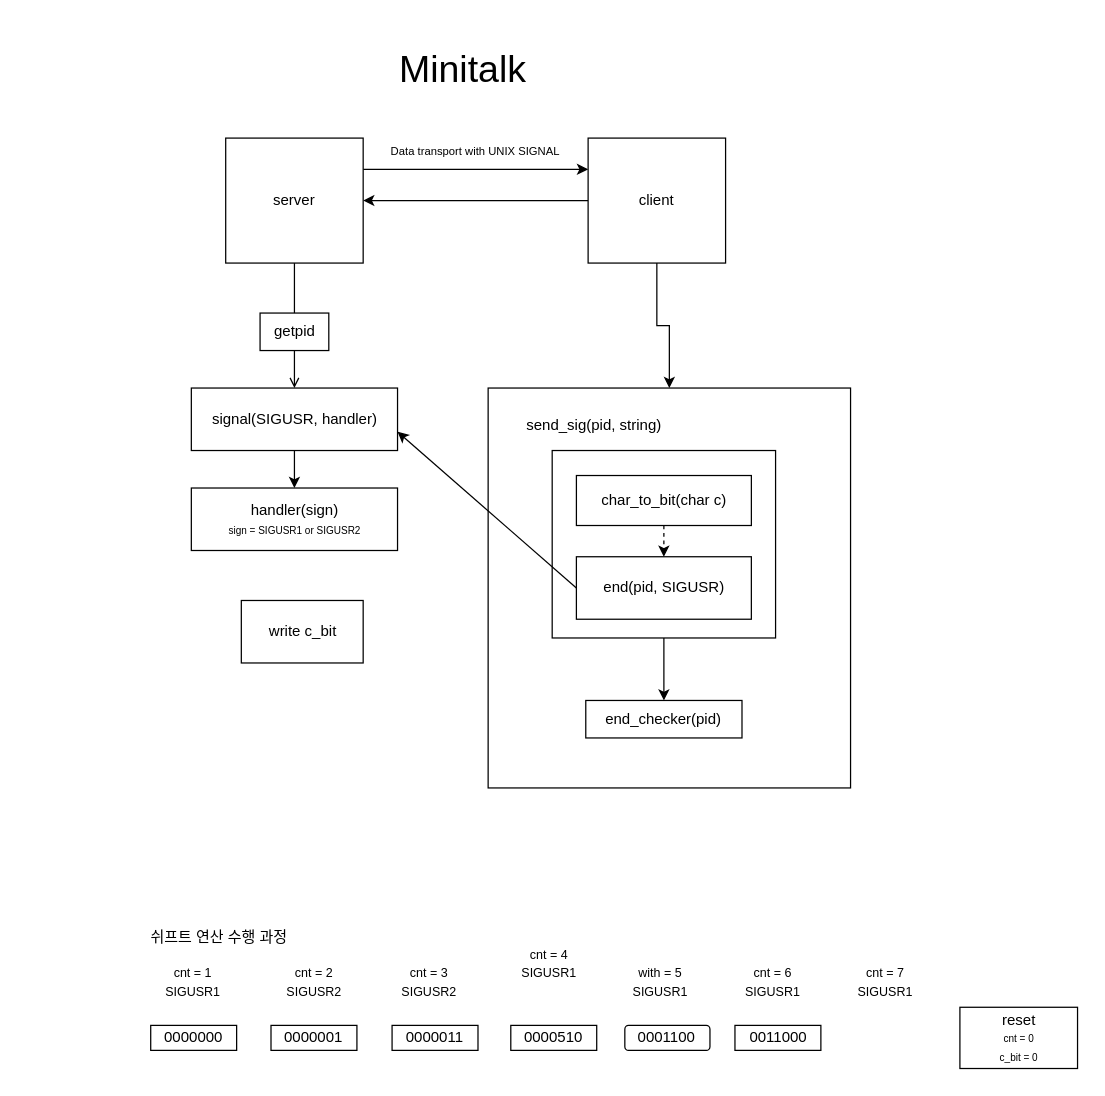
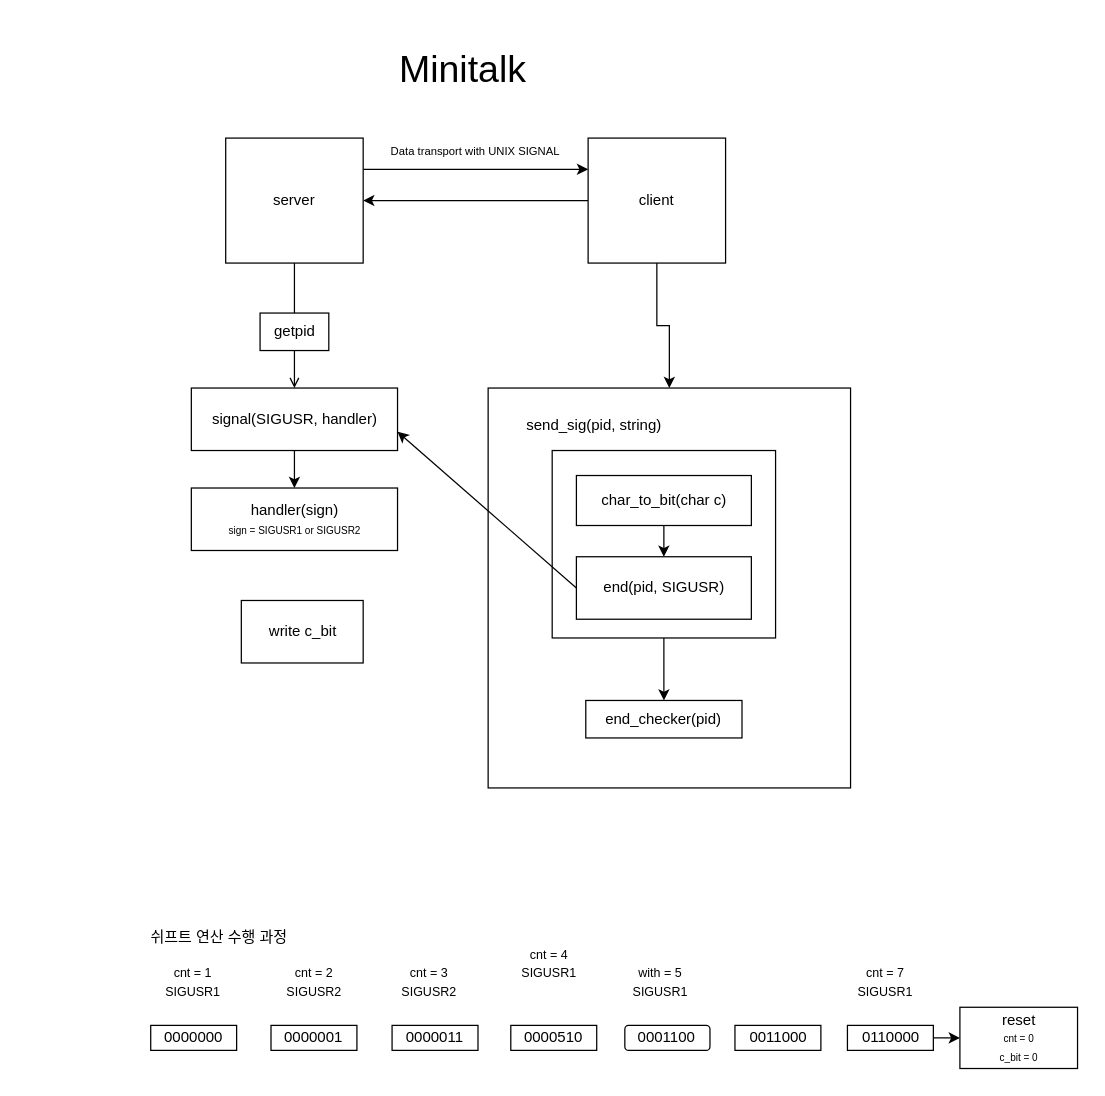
  <mxCell id="0" />
  <mxCell id="1" parent="0" />
  <mxCell id="2" value="" style="rounded=0;whiteSpace=wrap;html=1;shadow=0;" vertex="1" parent="1"><mxGeometry x="390" y="310" width="290" height="320" as="geometry" /></mxCell>
  <mxCell id="3" style="edgeStyle=orthogonalEdgeStyle;rounded=0;orthogonalLoop=1;jettySize=auto;html=1;exitX=0.5;exitY=1;exitDx=0;exitDy=0;entryX=0.5;entryY=0;entryDx=0;entryDy=0;" edge="1" parent="1" source="4" target="23"><mxGeometry relative="1" as="geometry"><mxPoint x="535" y="550" as="targetPoint" /></mxGeometry></mxCell>
  <mxCell id="4" value="" style="rounded=0;whiteSpace=wrap;html=1;shadow=0;" vertex="1" parent="1"><mxGeometry x="441.25" y="360" width="178.75" height="150" as="geometry" /></mxCell>
  <mxCell id="5" style="edgeStyle=orthogonalEdgeStyle;rounded=0;orthogonalLoop=1;jettySize=auto;html=1;exitX=1;exitY=0.25;exitDx=0;exitDy=0;entryX=0;entryY=0.25;entryDx=0;entryDy=0;" edge="1" parent="1" source="7" target="10"><mxGeometry relative="1" as="geometry" /></mxCell>
  <mxCell id="6" value="" style="edgeStyle=orthogonalEdgeStyle;rounded=0;orthogonalLoop=1;jettySize=auto;html=1;endArrow=open;" edge="1" parent="1" source="7" target="14"><mxGeometry relative="1" as="geometry" /></mxCell>
  <mxCell id="7" value="server" style="rounded=0;whiteSpace=wrap;html=1;" vertex="1" parent="1"><mxGeometry x="180" y="110" width="110" height="100" as="geometry" /></mxCell>
  <mxCell id="8" style="edgeStyle=orthogonalEdgeStyle;rounded=0;orthogonalLoop=1;jettySize=auto;html=1;entryX=1;entryY=0.5;entryDx=0;entryDy=0;" edge="1" parent="1" source="10" target="7"><mxGeometry relative="1" as="geometry" /></mxCell>
  <mxCell id="9" value="" style="edgeStyle=orthogonalEdgeStyle;rounded=0;orthogonalLoop=1;jettySize=auto;html=1;entryX=0.5;entryY=0;entryDx=0;entryDy=0;" edge="1" parent="1" source="10" target="2"><mxGeometry relative="1" as="geometry"><mxPoint x="530" y="310" as="targetPoint" /></mxGeometry></mxCell>
  <mxCell id="10" value="client" style="rounded=0;whiteSpace=wrap;html=1;" vertex="1" parent="1"><mxGeometry x="470" y="110" width="110" height="100" as="geometry" /></mxCell>
  <mxCell id="11" value="&lt;font style=&quot;font-size: 9px&quot;&gt;Data transport with UNIX SIGNAL&lt;/font&gt;" style="text;html=1;strokeColor=none;fillColor=none;align=center;verticalAlign=middle;whiteSpace=wrap;rounded=0;" vertex="1" parent="1"><mxGeometry x="230" y="100" width="300" height="40" as="geometry" /></mxCell>
  <mxCell id="12" value="getpid" style="rounded=0;whiteSpace=wrap;html=1;" vertex="1" parent="1"><mxGeometry x="207.5" y="250" width="55" height="30" as="geometry" /></mxCell>
  <mxCell id="13" style="edgeStyle=orthogonalEdgeStyle;rounded=0;orthogonalLoop=1;jettySize=auto;html=1;exitX=0.5;exitY=1;exitDx=0;exitDy=0;entryX=0.5;entryY=0;entryDx=0;entryDy=0;" edge="1" parent="1" source="14" target="15"><mxGeometry relative="1" as="geometry" /></mxCell>
  <mxCell id="14" value="signal(SIGUSR, handler)" style="rounded=0;whiteSpace=wrap;html=1;" vertex="1" parent="1"><mxGeometry x="152.5" y="310" width="165" height="50" as="geometry" /></mxCell>
  <mxCell id="15" value="handler(sign)&lt;br&gt;&lt;font style=&quot;font-size: 8px&quot;&gt;sign = SIGUSR1 or SIGUSR2&lt;/font&gt;" style="rounded=0;whiteSpace=wrap;html=1;" vertex="1" parent="1"><mxGeometry x="152.5" y="390" width="165" height="50" as="geometry" /></mxCell>
- <mxCell id="16" style="edgeStyle=orthogonalEdgeStyle;rounded=0;orthogonalLoop=1;jettySize=auto;html=1;exitX=0.5;exitY=1;exitDx=0;exitDy=0;entryX=0.5;entryY=0;entryDx=0;entryDy=0;dashed=1;" edge="1" parent="1" source="17" target="20"><mxGeometry relative="1" as="geometry" /></mxCell>
+ <mxCell id="16" style="edgeStyle=orthogonalEdgeStyle;rounded=0;orthogonalLoop=1;jettySize=auto;html=1;exitX=0.5;exitY=1;exitDx=0;exitDy=0;entryX=0.5;entryY=0;entryDx=0;entryDy=0;" edge="1" parent="1" source="17" target="20"><mxGeometry relative="1" as="geometry" /></mxCell>
  <mxCell id="17" value="char_to_bit(char c)" style="rounded=0;whiteSpace=wrap;html=1;" vertex="1" parent="1"><mxGeometry x="460.63" y="380" width="140" height="40" as="geometry" /></mxCell>
  <mxCell id="18" value="&lt;font style=&quot;font-size: 30px&quot;&gt;Minitalk&lt;/font&gt;" style="text;html=1;strokeColor=none;fillColor=none;align=center;verticalAlign=middle;whiteSpace=wrap;rounded=0;" vertex="1" parent="1"><mxGeometry x="230" y="20" width="280" height="70" as="geometry" /></mxCell>
  <mxCell id="19" value="write c_bit" style="rounded=0;whiteSpace=wrap;html=1;" vertex="1" parent="1"><mxGeometry x="192.5" y="480" width="97.5" height="50" as="geometry" /></mxCell>
  <mxCell id="20" value="end(pid, SIGUSR)" style="rounded=0;whiteSpace=wrap;html=1;" vertex="1" parent="1"><mxGeometry x="460.62" y="445" width="140" height="50" as="geometry" /></mxCell>
  <mxCell id="21" value="&amp;nbsp;&lt;span style=&quot;color: rgba(0 , 0 , 0 , 0) ; font-family: monospace ; font-size: 0px&quot;&gt;%3CmxGraphModel%3E%3Croot%3E%3CmxCell%20id%3D%220%22%2F%3E%3CmxCell%20id%3D%221%22%20parent%3D%220%22%2F%3E%3CmxCell%20id%3D%222%22%20value%3D%22c_to_bit(char%20c)%22%20style%3D%22rounded%3D0%3BwhiteSpace%3Dwrap%3Bhtml%3D1%3B%22%20vertex%3D%221%22%20parent%3D%221%22%3E%3CmxGeometry%20x%3D%22360%22%20y%3D%22310%22%20width%3D%22100%22%20height%3D%2250%22%20as%3D%22geometry%22%2F%3E%3C%2FmxCell%3E%3C%2Froot%3E%3C%2FmxGraphModel%3E&lt;/span&gt;" style="text;html=1;strokeColor=none;fillColor=none;align=center;verticalAlign=middle;whiteSpace=wrap;rounded=0;shadow=0;" vertex="1" parent="1"><mxGeometry x="420" y="330" width="200" height="20" as="geometry" /></mxCell>
  <mxCell id="22" value="send_sig(pid, string)" style="text;html=1;strokeColor=none;fillColor=none;align=center;verticalAlign=middle;whiteSpace=wrap;rounded=0;shadow=0;" vertex="1" parent="1"><mxGeometry x="360" y="330" width="230" height="20" as="geometry" /></mxCell>
  <mxCell id="23" value="end_checker(pid)" style="rounded=0;whiteSpace=wrap;html=1;" vertex="1" parent="1"><mxGeometry x="468.13" y="560" width="125" height="30" as="geometry" /></mxCell>
  <mxCell id="24" value="0000000" style="rounded=0;whiteSpace=wrap;html=1;shadow=0;" vertex="1" parent="1"><mxGeometry x="120" y="820" width="68.75" height="20" as="geometry" /></mxCell>
  <mxCell id="25" value="0000001" style="rounded=0;whiteSpace=wrap;html=1;shadow=0;" vertex="1" parent="1"><mxGeometry x="216.25" y="820" width="68.75" height="20" as="geometry" /></mxCell>
  <mxCell id="26" value="쉬프트 연산 수행 과정" style="text;html=1;strokeColor=none;fillColor=none;align=center;verticalAlign=middle;whiteSpace=wrap;rounded=0;shadow=0;" vertex="1" parent="1"><mxGeometry x="20" y="740" width="310" height="20" as="geometry" /></mxCell>
  <mxCell id="27" value="0000011" style="rounded=0;whiteSpace=wrap;html=1;shadow=0;" vertex="1" parent="1"><mxGeometry x="313.13" y="820" width="68.75" height="20" as="geometry" /></mxCell>
  <mxCell id="28" value="0000510" style="rounded=0;whiteSpace=wrap;html=1;shadow=0;" vertex="1" parent="1"><mxGeometry x="408.13" y="820" width="68.75" height="20" as="geometry" /></mxCell>
  <mxCell id="29" value="0001100" style="whiteSpace=wrap;html=1;shadow=0;rounded=1;" vertex="1" parent="1"><mxGeometry x="499.38" y="820" width="68.12" height="20" as="geometry" /></mxCell>
  <mxCell id="30" value="0011000" style="rounded=0;whiteSpace=wrap;html=1;shadow=0;" vertex="1" parent="1"><mxGeometry x="587.5" y="820" width="68.75" height="20" as="geometry" /></mxCell>
+ <mxCell id="31" value="" style="edgeStyle=orthogonalEdgeStyle;rounded=0;orthogonalLoop=1;jettySize=auto;html=1;" edge="1" parent="1" source="32" target="40"><mxGeometry relative="1" as="geometry" /></mxCell>
+ <mxCell id="32" value="0110000" style="rounded=0;whiteSpace=wrap;html=1;shadow=0;" vertex="1" parent="1"><mxGeometry x="677.5" y="820" width="68.75" height="20" as="geometry" /></mxCell>
  <mxCell id="33" value="&lt;font style=&quot;font-size: 10px&quot;&gt;cnt = 1&lt;br&gt;SIGUSR1&lt;/font&gt;" style="text;html=1;strokeColor=none;fillColor=none;align=center;verticalAlign=middle;whiteSpace=wrap;rounded=0;shadow=0;" vertex="1" parent="1"><mxGeometry x="124.38" y="760" width="60" height="50" as="geometry" /></mxCell>
  <mxCell id="34" value="&lt;font style=&quot;font-size: 10px&quot;&gt;cnt = 2&lt;br&gt;SIGUSR2&lt;br&gt;&lt;/font&gt;" style="text;html=1;strokeColor=none;fillColor=none;align=center;verticalAlign=middle;whiteSpace=wrap;rounded=0;shadow=0;" vertex="1" parent="1"><mxGeometry x="220.62" y="760" width="60" height="50" as="geometry" /></mxCell>
  <mxCell id="35" value="&lt;font style=&quot;font-size: 10px&quot;&gt;cnt = 3&lt;br&gt;SIGUSR2&lt;br&gt;&lt;/font&gt;" style="text;html=1;strokeColor=none;fillColor=none;align=center;verticalAlign=middle;whiteSpace=wrap;rounded=0;shadow=0;" vertex="1" parent="1"><mxGeometry x="313.13" y="760" width="60" height="50" as="geometry" /></mxCell>
  <mxCell id="36" value="&lt;font style=&quot;font-size: 10px&quot;&gt;cnt = 4&lt;br&gt;SIGUSR1&lt;br&gt;&lt;/font&gt;" style="text;html=1;strokeColor=none;fillColor=none;align=center;verticalAlign=middle;whiteSpace=wrap;rounded=0;shadow=0;" vertex="1" parent="1"><mxGeometry x="409.37" y="745" width="60" height="50" as="geometry" /></mxCell>
  <mxCell id="37" value="&lt;font style=&quot;font-size: 10px&quot;&gt;with = 5&lt;br&gt;SIGUSR1&lt;br&gt;&lt;/font&gt;" style="text;html=1;strokeColor=none;fillColor=none;align=center;verticalAlign=middle;whiteSpace=wrap;rounded=0;shadow=0;" vertex="1" parent="1"><mxGeometry x="497.5" y="760" width="60" height="50" as="geometry" /></mxCell>
- <mxCell id="38" value="&lt;font style=&quot;font-size: 10px&quot;&gt;cnt = 6&lt;br&gt;SIGUSR1&lt;br&gt;&lt;/font&gt;" style="text;html=1;strokeColor=none;fillColor=none;align=center;verticalAlign=middle;whiteSpace=wrap;rounded=0;shadow=0;" vertex="1" parent="1"><mxGeometry x="587.5" y="760" width="60" height="50" as="geometry" /></mxCell>
  <mxCell id="39" value="&lt;font style=&quot;font-size: 10px&quot;&gt;cnt = 7&lt;br&gt;SIGUSR1&lt;br&gt;&lt;/font&gt;" style="text;html=1;strokeColor=none;fillColor=none;align=center;verticalAlign=middle;whiteSpace=wrap;rounded=0;shadow=0;" vertex="1" parent="1"><mxGeometry x="677.5" y="760" width="60" height="50" as="geometry" /></mxCell>
  <mxCell id="40" value="reset&lt;br&gt;&lt;font style=&quot;font-size: 8px&quot;&gt;cnt = 0&lt;br&gt;c_bit = 0&lt;/font&gt;" style="whiteSpace=wrap;html=1;rounded=0;shadow=0;" vertex="1" parent="1"><mxGeometry x="767.5" y="805.5" width="94.13" height="49" as="geometry" /></mxCell>
  <mxCell id="41" value="" style="endArrow=classic;html=1;exitX=0;exitY=0.5;exitDx=0;exitDy=0;" edge="1" parent="1" source="20"><mxGeometry width="50" height="50" relative="1" as="geometry"><mxPoint x="567.51" y="455" as="sourcePoint" /><mxPoint x="317.51" y="345" as="targetPoint" /></mxGeometry></mxCell>
